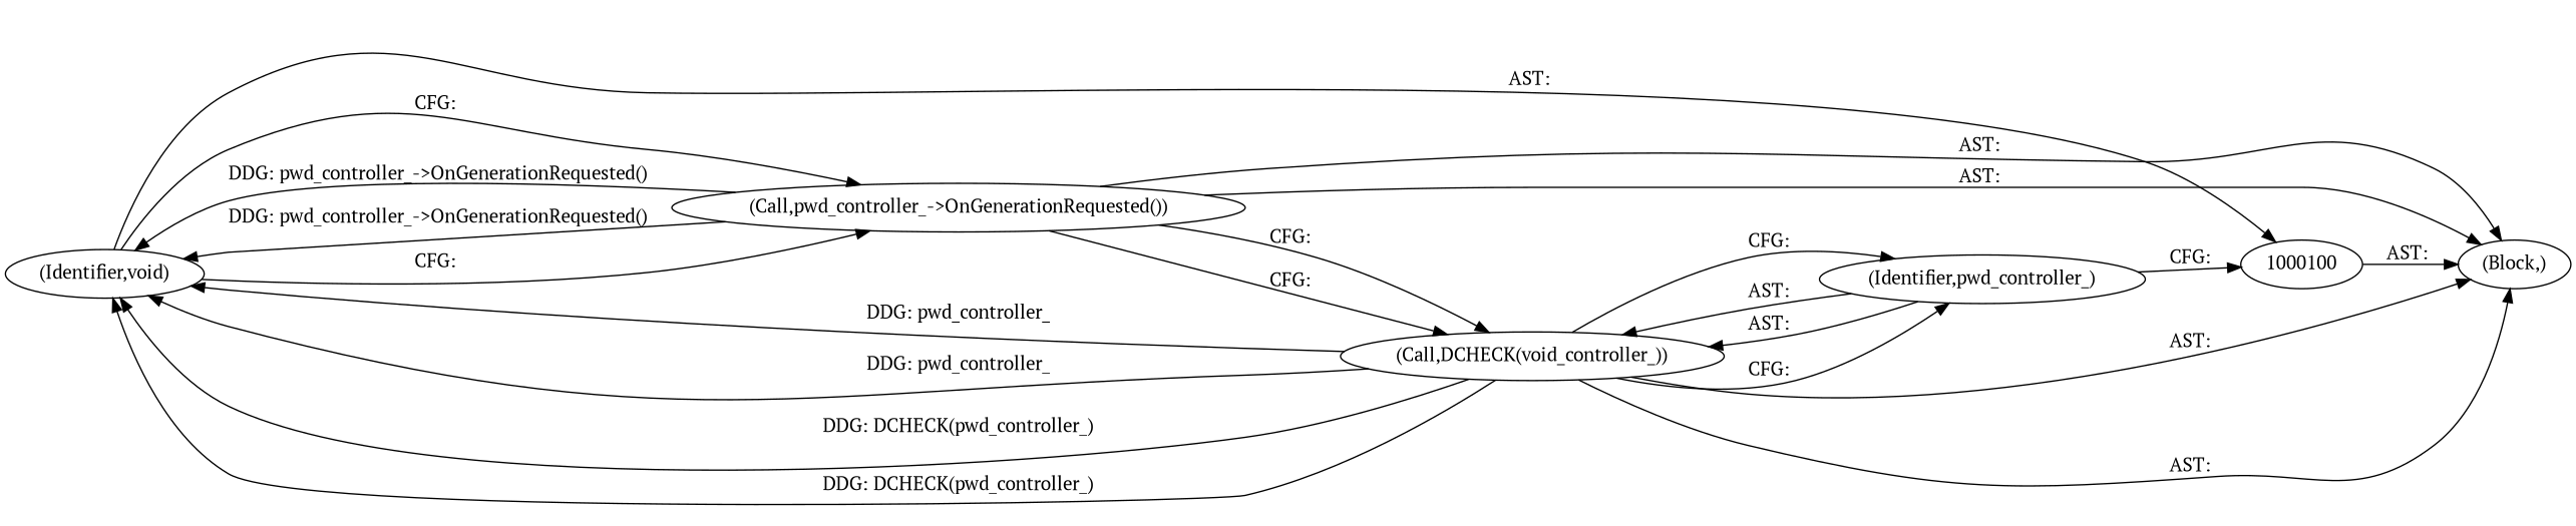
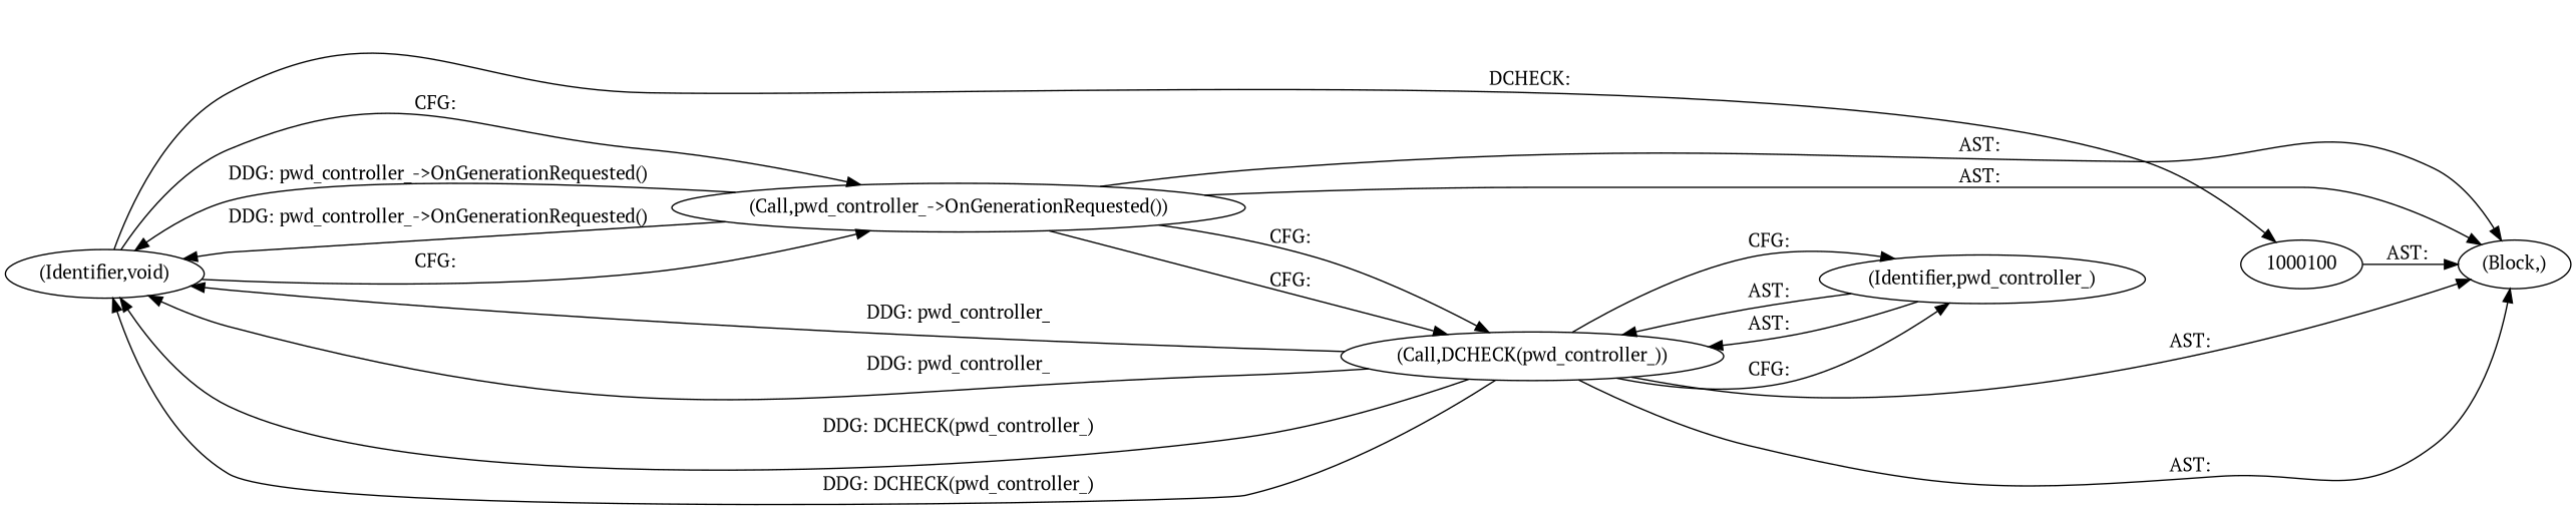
  digraph {
    fontname="PT Serif"
    rankdir=LR
    node [fontname="PT Serif"]
    edge [fontname="PT Serif"]
    n1 [label="(Identifier,void)"]
    n2 [label="(Call,pwd_controller_->OnGenerationRequested())"]
    1000100
    n4 [label="(Block,)"]
-   n5 [label="(Call,DCHECK(void_controller_))"]
+   n5 [label="(Call,DCHECK(pwd_controller_))"]
    n6 [label="(Identifier,pwd_controller_)"]
    n1 -> n2 [label="CFG: "]
    n1 -> n2 [label="CFG: "]
-   n1 -> 1000100 [label="AST: "]
+   n1 -> 1000100 [label="DCHECK: "]
    n2 -> n1 [label="DDG: pwd_controller_->OnGenerationRequested()"]
    n2 -> n1 [label="DDG: pwd_controller_->OnGenerationRequested()"]
    n2 -> n4 [label="AST: "]
    n2 -> n4 [label="AST: "]
    n2 -> n5 [label="CFG: "]
    n2 -> n5 [label="CFG: "]
    1000100 -> n4 [label="AST: "]
    n5 -> n1 [label="DDG: DCHECK(pwd_controller_)"]
    n5 -> n1 [label="DDG: pwd_controller_"]
    n5 -> n1 [label="DDG: DCHECK(pwd_controller_)"]
    n5 -> n1 [label="DDG: pwd_controller_"]
    n5 -> n4 [label="AST: "]
    n5 -> n4 [label="AST: "]
    n5 -> n6 [label="CFG: "]
    n5 -> n6 [label="CFG: "]
-   n6 -> 1000100 [label="CFG: "]
    n6 -> n5 [label="AST: "]
    n6 -> n5 [label="AST: "]
  }
